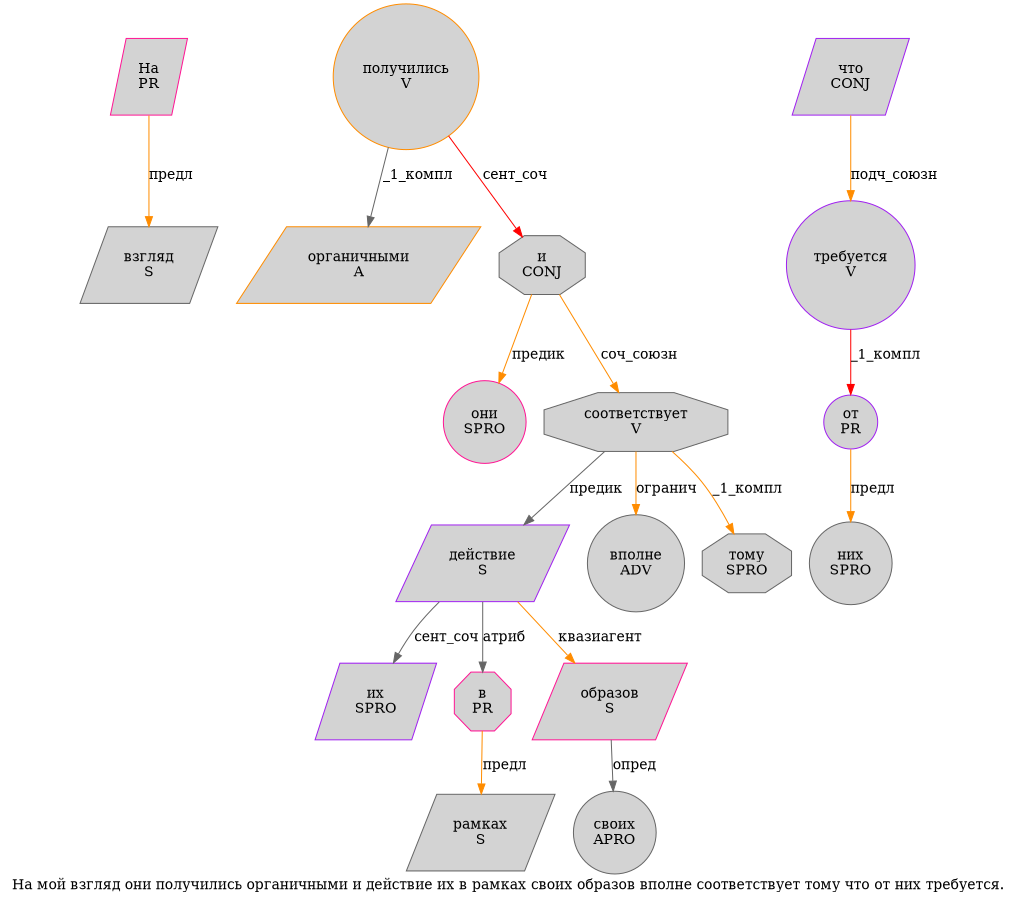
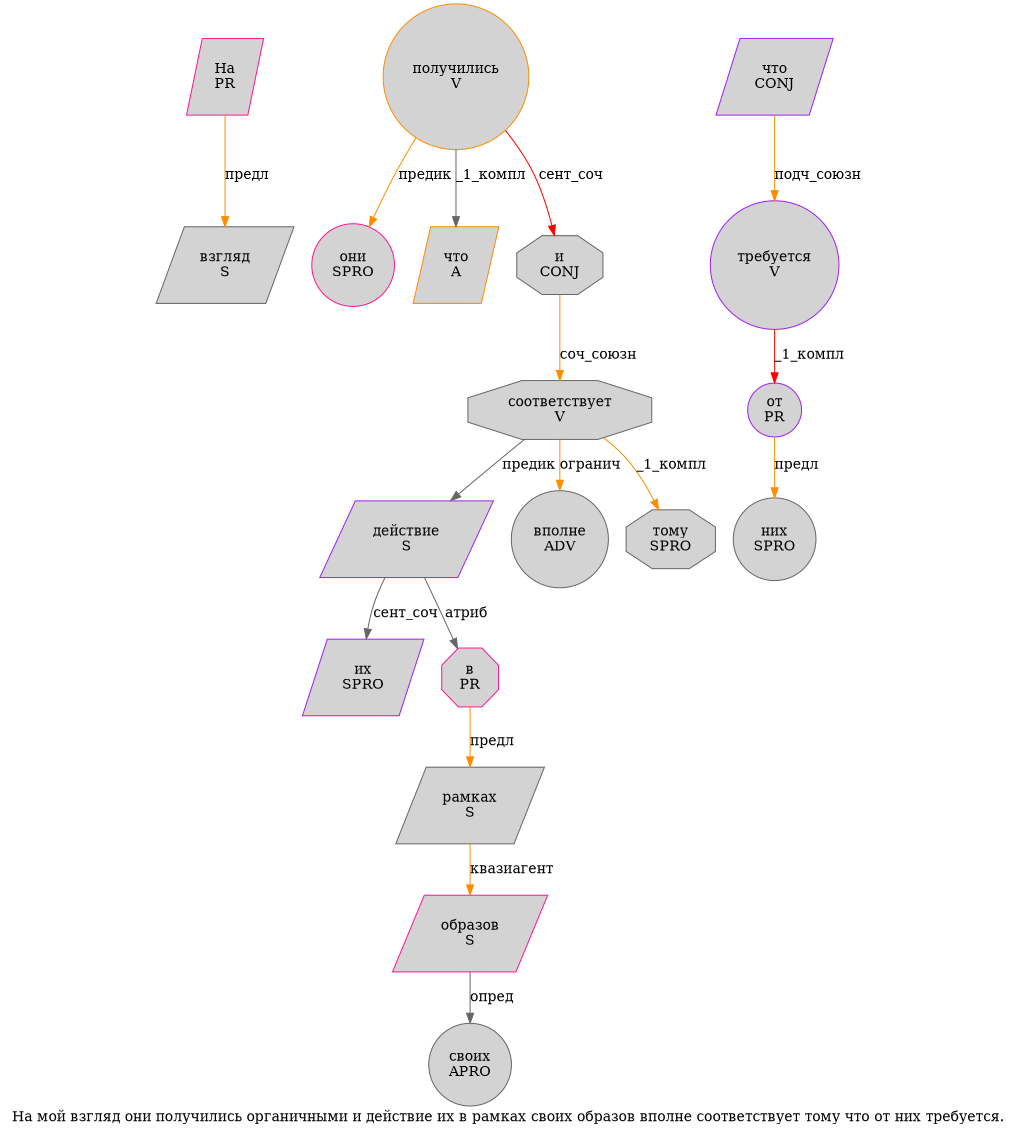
  digraph {
    label="На мой взгляд они получились органичными и действие их в рамках своих образов вполне соответствует тому что от них требуется."
    node [color=gray40 fillcolor=lightgray penwidth=1 shape=parallelogram style=filled]
    edge [color=darkorange]
    n1 [color=deeppink label="На\nPR"]
    n2 [label="взгляд\nS"]
    n3 [color=deeppink label="они\nSPRO" shape=circle]
    n4 [color=darkorange label="получились\nV" shape=circle]
-   n5 [color=darkorange label="органичными\nA"]
+   n5 [color=darkorange label="что\nA"]
    n6 [label="и\nCONJ" shape=octagon]
    n7 [label="соответствует\nV" shape=octagon]
    n8 [color=purple label="действие\nS"]
    n9 [label="вполне\nADV" shape=circle]
    n10 [label="тому\nSPRO" shape=octagon]
    n11 [color=purple label="их\nSPRO"]
    n12 [color=deeppink label="в\nPR" shape=octagon]
    n13 [label="рамках\nS"]
    n14 [color=deeppink label="образов\nS"]
    n15 [label="своих\nAPRO" shape=circle]
    n16 [color=purple label="что\nCONJ"]
    n17 [color=purple label="требуется\nV" shape=circle]
    n18 [color=purple label="от\nPR" shape=circle]
    n19 [label="них\nSPRO" shape=circle]
    n1 -> n2 [label="предл"]
-   n6 -> n3 [label="предик"]
+   n4 -> n3 [label="предик"]
    n4 -> n5 [color=gray40 label="_1_компл"]
    n4 -> n6 [color=red label="сент_соч"]
    n6 -> n7 [label="соч_союзн"]
    n7 -> n8 [color=gray40 label="предик"]
    n7 -> n9 [label="огранич"]
    n7 -> n10 [label="_1_компл"]
    n8 -> n11 [color=gray40 label="сент_соч"]
    n8 -> n12 [color=gray40 label="атриб"]
    n12 -> n13 [label="предл"]
-   n8 -> n14 [label="квазиагент"]
+   n13 -> n14 [label="квазиагент"]
    n14 -> n15 [color=gray40 label="опред"]
    n16 -> n17 [label="подч_союзн"]
    n17 -> n18 [color=red label="_1_компл"]
    n18 -> n19 [label="предл"]
  }
